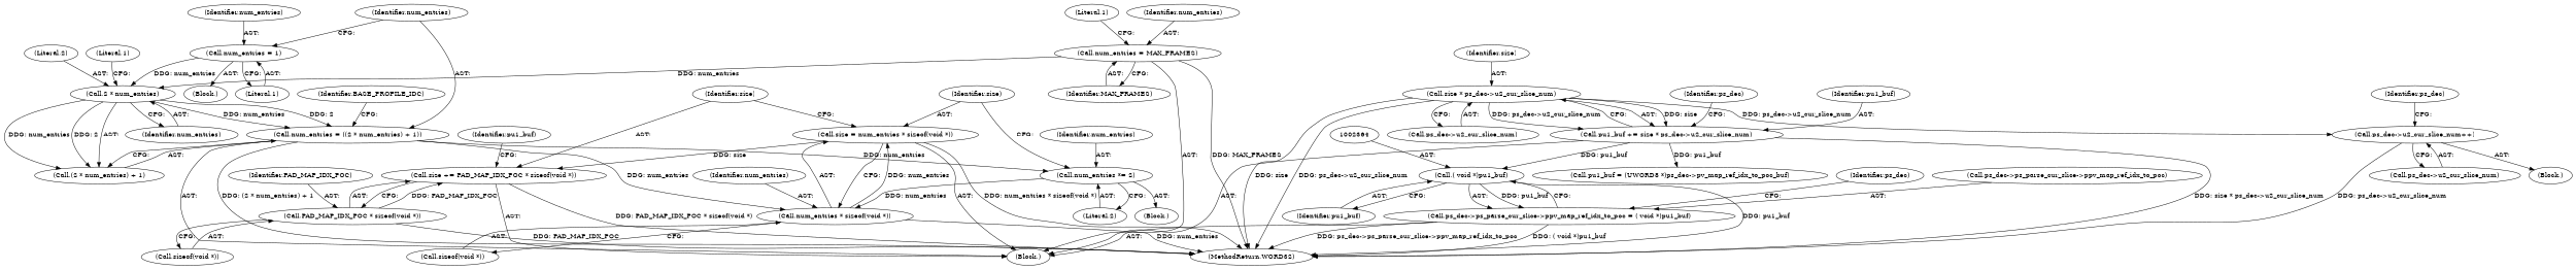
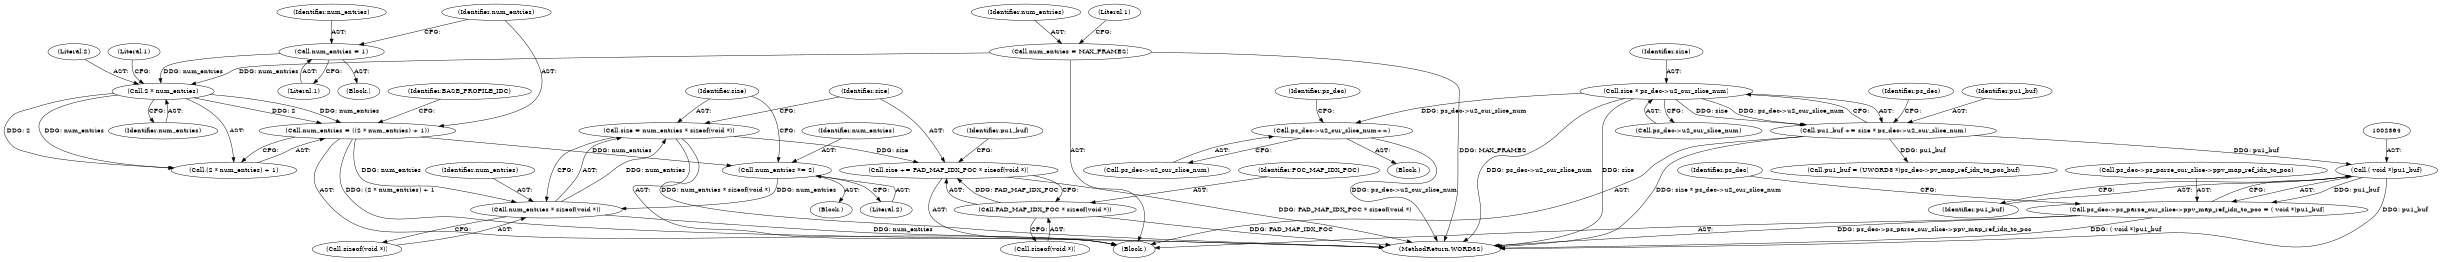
  digraph {
    n1 [label="(Call,size * ps_dec->u2_cur_slice_num)"]
    n2 [label="(Call,pu1_buf += size * ps_dec->u2_cur_slice_num)"]
    n3 [label="(Call,ps_dec->u2_cur_slice_num++)"]
    n4 [label="(Call,ps_dec->u2_cur_slice_num)"]
    n5 [label="(MethodReturn,WORD32)"]
    n6 [label="(Block,)"]
    n7 [label="(Call,( void *)pu1_buf)"]
    n8 [label="(Call,pu1_buf = (UWORD8 *)ps_dec->pv_map_ref_idx_to_poc_buf)"]
    n9 [label="(Call,ps_dec->u2_cur_slice_num)"]
    n10 [label="(Block,)"]
    n11 [label="(Call,size += PAD_MAP_IDX_POC * sizeof(void *))"]
    n12 [label="(Call,PAD_MAP_IDX_POC * sizeof(void *))"]
    n13 [label="(Call,sizeof(void *))"]
    n14 [label="(Call,size = num_entries * sizeof(void *))"]
    n15 [label="(Call,num_entries * sizeof(void *))"]
    n16 [label="(Call,sizeof(void *))"]
    n17 [label="(Call,num_entries *= 2)"]
    n18 [label="(Literal,2)"]
    n19 [label="(Block,)"]
    n20 [label="(Call,num_entries = ((2 * num_entries) + 1))"]
    n21 [label="(Call,(2 * num_entries) + 1)"]
    n22 [label="(Call,2 * num_entries)"]
    n23 [label="(Identifier,num_entries)"]
    n24 [label="(Call,num_entries = 1)"]
    n25 [label="(Literal,1)"]
    n26 [label="(Block,)"]
    n27 [label="(Call,num_entries = MAX_FRAMES)"]
-   n28 [label="(Identifier,MAX_FRAMES)"]
    n29 [label="(Call,ps_dec->ps_parse_cur_slice->ppv_map_ref_idx_to_poc = ( void *)pu1_buf)"]
    n30 [label="(Identifier,pu1_buf)"]
-   n31 [label="(Identifier,PAD_MAP_IDX_POC)"]
+   n31 [label="(Identifier,POC_MAP_IDX_POC)"]
    n32 [label="(Identifier,num_entries)"]
    n33 [label="(Identifier,BASE_PROFILE_IDC)"]
    n34 [label="(Literal,2)"]
    n35 [label="(Identifier,num_entries)"]
    n36 [label="(Identifier,ps_dec)"]
    n37 [label="(Identifier,size)"]
    n38 [label="(Literal,1)"]
    n39 [label="(Identifier,pu1_buf)"]
    n40 [label="(Identifier,size)"]
    n41 [label="(Literal,1)"]
    n42 [label="(Identifier,ps_dec)"]
    n43 [label="(Identifier,num_entries)"]
    n44 [label="(Identifier,size)"]
    n45 [label="(Identifier,num_entries)"]
    n46 [label="(Identifier,ps_dec)"]
    n47 [label="(Identifier,pu1_buf)"]
    n48 [label="(Identifier,num_entries)"]
    n49 [label="(Call,ps_dec->ps_parse_cur_slice->ppv_map_ref_idx_to_poc)"]
    1002364
    n1 -> n2 [label="AST: "]
    n1 -> n2 [label="DDG: size"]
    n1 -> n2 [label="DDG: ps_dec->u2_cur_slice_num"]
    n1 -> n3 [label="DDG: ps_dec->u2_cur_slice_num"]
    n1 -> n4 [label="CFG: "]
    n1 -> n5 [label="DDG: ps_dec->u2_cur_slice_num"]
    n1 -> n5 [label="DDG: size"]
    n2 -> n1 [label="CFG: "]
    n2 -> n5 [label="DDG: size * ps_dec->u2_cur_slice_num"]
    n2 -> n6 [label="AST: "]
    n2 -> n7 [label="DDG: pu1_buf"]
    n2 -> n8 [label="DDG: pu1_buf"]
    n3 -> n5 [label="DDG: ps_dec->u2_cur_slice_num"]
    n3 -> n9 [label="CFG: "]
    n3 -> n10 [label="AST: "]
    n4 -> n1 [label="AST: "]
    n7 -> n5 [label="DDG: pu1_buf"]
    n7 -> n29 [label="AST: "]
    n7 -> n29 [label="DDG: pu1_buf"]
    n7 -> n30 [label="CFG: "]
    n9 -> n3 [label="AST: "]
    n11 -> n5 [label="DDG: PAD_MAP_IDX_POC * sizeof(void *)"]
    n11 -> n6 [label="AST: "]
    n11 -> n12 [label="CFG: "]
    n12 -> n5 [label="DDG: PAD_MAP_IDX_POC"]
    n12 -> n11 [label="AST: "]
    n12 -> n11 [label="DDG: PAD_MAP_IDX_POC"]
    n12 -> n13 [label="CFG: "]
    n13 -> n12 [label="AST: "]
    n14 -> n5 [label="DDG: num_entries * sizeof(void *)"]
    n14 -> n6 [label="AST: "]
    n14 -> n11 [label="DDG: size"]
    n14 -> n15 [label="CFG: "]
    n15 -> n5 [label="DDG: num_entries"]
    n15 -> n14 [label="AST: "]
    n15 -> n14 [label="DDG: num_entries"]
    n15 -> n16 [label="CFG: "]
    n16 -> n15 [label="AST: "]
    n17 -> n15 [label="DDG: num_entries"]
    n17 -> n18 [label="CFG: "]
    n17 -> n19 [label="AST: "]
    n18 -> n17 [label="AST: "]
    n20 -> n5 [label="DDG: (2 * num_entries) + 1"]
    n20 -> n6 [label="AST: "]
    n20 -> n15 [label="DDG: num_entries"]
    n20 -> n17 [label="DDG: num_entries"]
    n20 -> n21 [label="CFG: "]
    n21 -> n20 [label="AST: "]
    n22 -> n20 [label="DDG: 2"]
    n22 -> n20 [label="DDG: num_entries"]
    n22 -> n21 [label="AST: "]
    n22 -> n21 [label="DDG: 2"]
    n22 -> n21 [label="DDG: num_entries"]
    n22 -> n23 [label="CFG: "]
    n23 -> n22 [label="AST: "]
    n24 -> n22 [label="DDG: num_entries"]
    n24 -> n25 [label="CFG: "]
    n24 -> n26 [label="AST: "]
    n25 -> n24 [label="AST: "]
    n27 -> n5 [label="DDG: MAX_FRAMES"]
    n27 -> n6 [label="AST: "]
    n27 -> n22 [label="DDG: num_entries"]
-   n27 -> n28 [label="CFG: "]
-   n28 -> n27 [label="AST: "]
    n29 -> n5 [label="DDG: ps_dec->ps_parse_cur_slice->ppv_map_ref_idx_to_poc"]
    n29 -> n5 [label="DDG: ( void *)pu1_buf"]
    n29 -> n6 [label="AST: "]
    n29 -> n7 [label="CFG: "]
    n30 -> n7 [label="AST: "]
    n31 -> n12 [label="AST: "]
    n32 -> n15 [label="AST: "]
    n33 -> n20 [label="CFG: "]
    n34 -> n22 [label="AST: "]
    n35 -> n24 [label="AST: "]
    n36 -> n2 [label="CFG: "]
    n37 -> n14 [label="AST: "]
    n37 -> n17 [label="CFG: "]
    n38 -> n22 [label="CFG: "]
    n39 -> n2 [label="AST: "]
    n40 -> n11 [label="AST: "]
    n40 -> n14 [label="CFG: "]
    n41 -> n27 [label="CFG: "]
    n42 -> n3 [label="CFG: "]
    n43 -> n20 [label="AST: "]
    n43 -> n24 [label="CFG: "]
    n44 -> n1 [label="AST: "]
    n45 -> n17 [label="AST: "]
    n46 -> n29 [label="CFG: "]
    n47 -> n11 [label="CFG: "]
    n48 -> n27 [label="AST: "]
    n49 -> n29 [label="AST: "]
    1002364 -> n7 [label="AST: "]
  }
